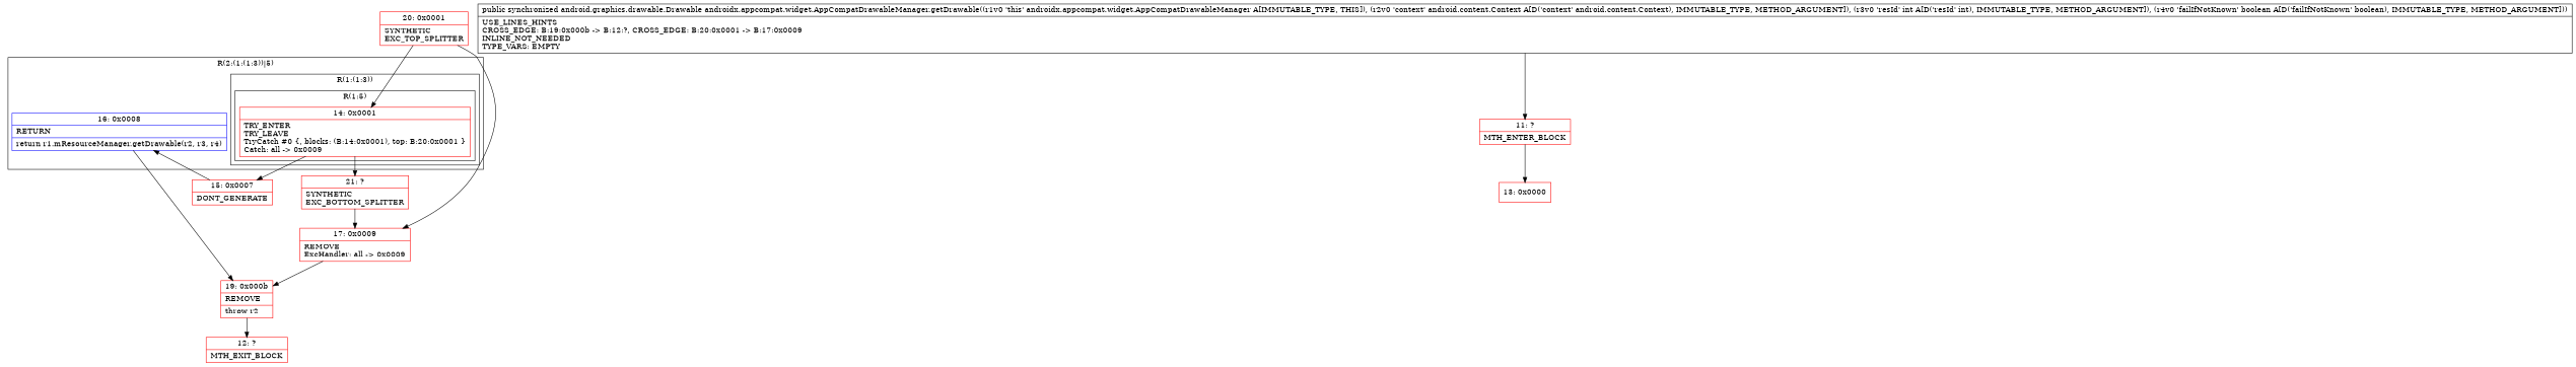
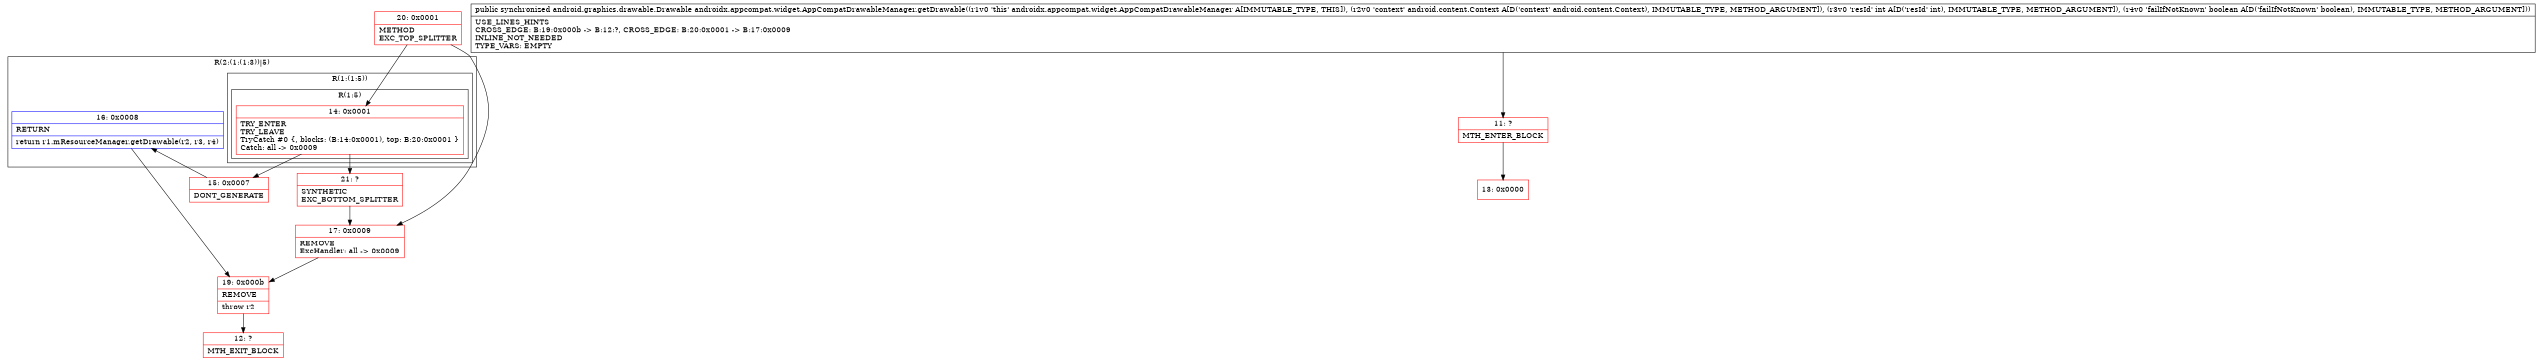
  digraph {
    node [color=red shape=record]
    n1 [label="{14\:\ 0x0001|TRY_ENTER\lTRY_LEAVE\lTryCatch #0 \{, blocks: (B:14:0x0001), top: B:20:0x0001 \}\lCatch: all \-\> 0x0009\l}"]
    n2 [color=blue label="{16\:\ 0x0008|RETURN\l|return r1.mResourceManager.getDrawable(r2, r3, r4)\l}"]
    n3 [label="{15\:\ 0x0007|DONT_GENERATE\l}"]
    n4 [label="{21\:\ ?|SYNTHETIC\lEXC_BOTTOM_SPLITTER\l}"]
    n5 [label="{19\:\ 0x000b|REMOVE\l|throw r2\l}"]
    n6 [label="{17\:\ 0x0009|REMOVE\lExcHandler: all \-\> 0x0009\l}"]
    n7 [label="{12\:\ ?|MTH_EXIT_BLOCK\l}"]
    n8 [label="{11\:\ ?|MTH_ENTER_BLOCK\l}"]
    n9 [label="{13\:\ 0x0000}"]
-   n10 [label="{20\:\ 0x0001|SYNTHETIC\lEXC_TOP_SPLITTER\l}"]
+   n10 [label="{20\:\ 0x0001|METHOD\lEXC_TOP_SPLITTER\l}"]
    n11 [label="{public synchronized android.graphics.drawable.Drawable androidx.appcompat.widget.AppCompatDrawableManager.getDrawable((r1v0 'this' androidx.appcompat.widget.AppCompatDrawableManager A[IMMUTABLE_TYPE, THIS]), (r2v0 'context' android.content.Context A[D('context' android.content.Context), IMMUTABLE_TYPE, METHOD_ARGUMENT]), (r3v0 'resId' int A[D('resId' int), IMMUTABLE_TYPE, METHOD_ARGUMENT]), (r4v0 'failIfNotKnown' boolean A[D('failIfNotKnown' boolean), IMMUTABLE_TYPE, METHOD_ARGUMENT]))  | USE_LINES_HINTS\lCROSS_EDGE: B:19:0x000b \-\> B:12:?, CROSS_EDGE: B:20:0x0001 \-\> B:17:0x0009\lINLINE_NOT_NEEDED\lTYPE_VARS: EMPTY\l}" color=""]
    subgraph cluster_1 {
      label="R(2:(1:(1:3))|5)"
      n2
      subgraph cluster_2 {
-       label="R(1:(1:3))"
+       label="R(1:(1:5))"
        subgraph cluster_3 {
          label="R(1:5)"
          n1
        }
      }
    }
    n1 -> n3
    n1 -> n4
    n2 -> n5
    n3 -> n2
    n4 -> n6
    n5 -> n7
    n6 -> n5
    n8 -> n9
    n10 -> n1
    n10 -> n6
    n11 -> n8
  }
